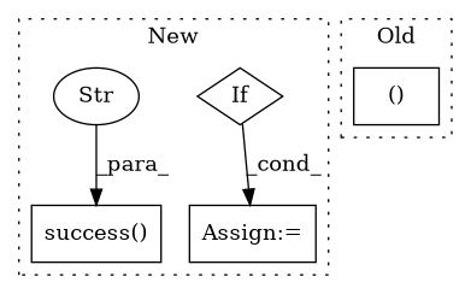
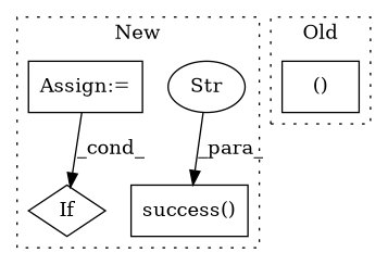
  digraph {
    node [l=3 shape=box]
    n1 [a=75 l="15,1" label="success()" s="6038,6065"]
    n2 [a=96 label=If s=6007 shape=diamond]
    n3 [a=66 l=12 label=Str s=6053 shape=ellipse]
    n4 [a=68 label="Assign:=" s=5901]
    n5 [a=54 l=13 label="()" s=5579]
    subgraph cluster_1 {
      label=New
      style=dotted
      n1
      n2
      n3
      n4
    }
    subgraph cluster_2 {
      label=Old
      style=dotted
      n5
    }
    n3 -> n1 [label=_para_]
-   n2 -> n4 [label=_cond_]
+   n4 -> n2 [label=_cond_]
  }
